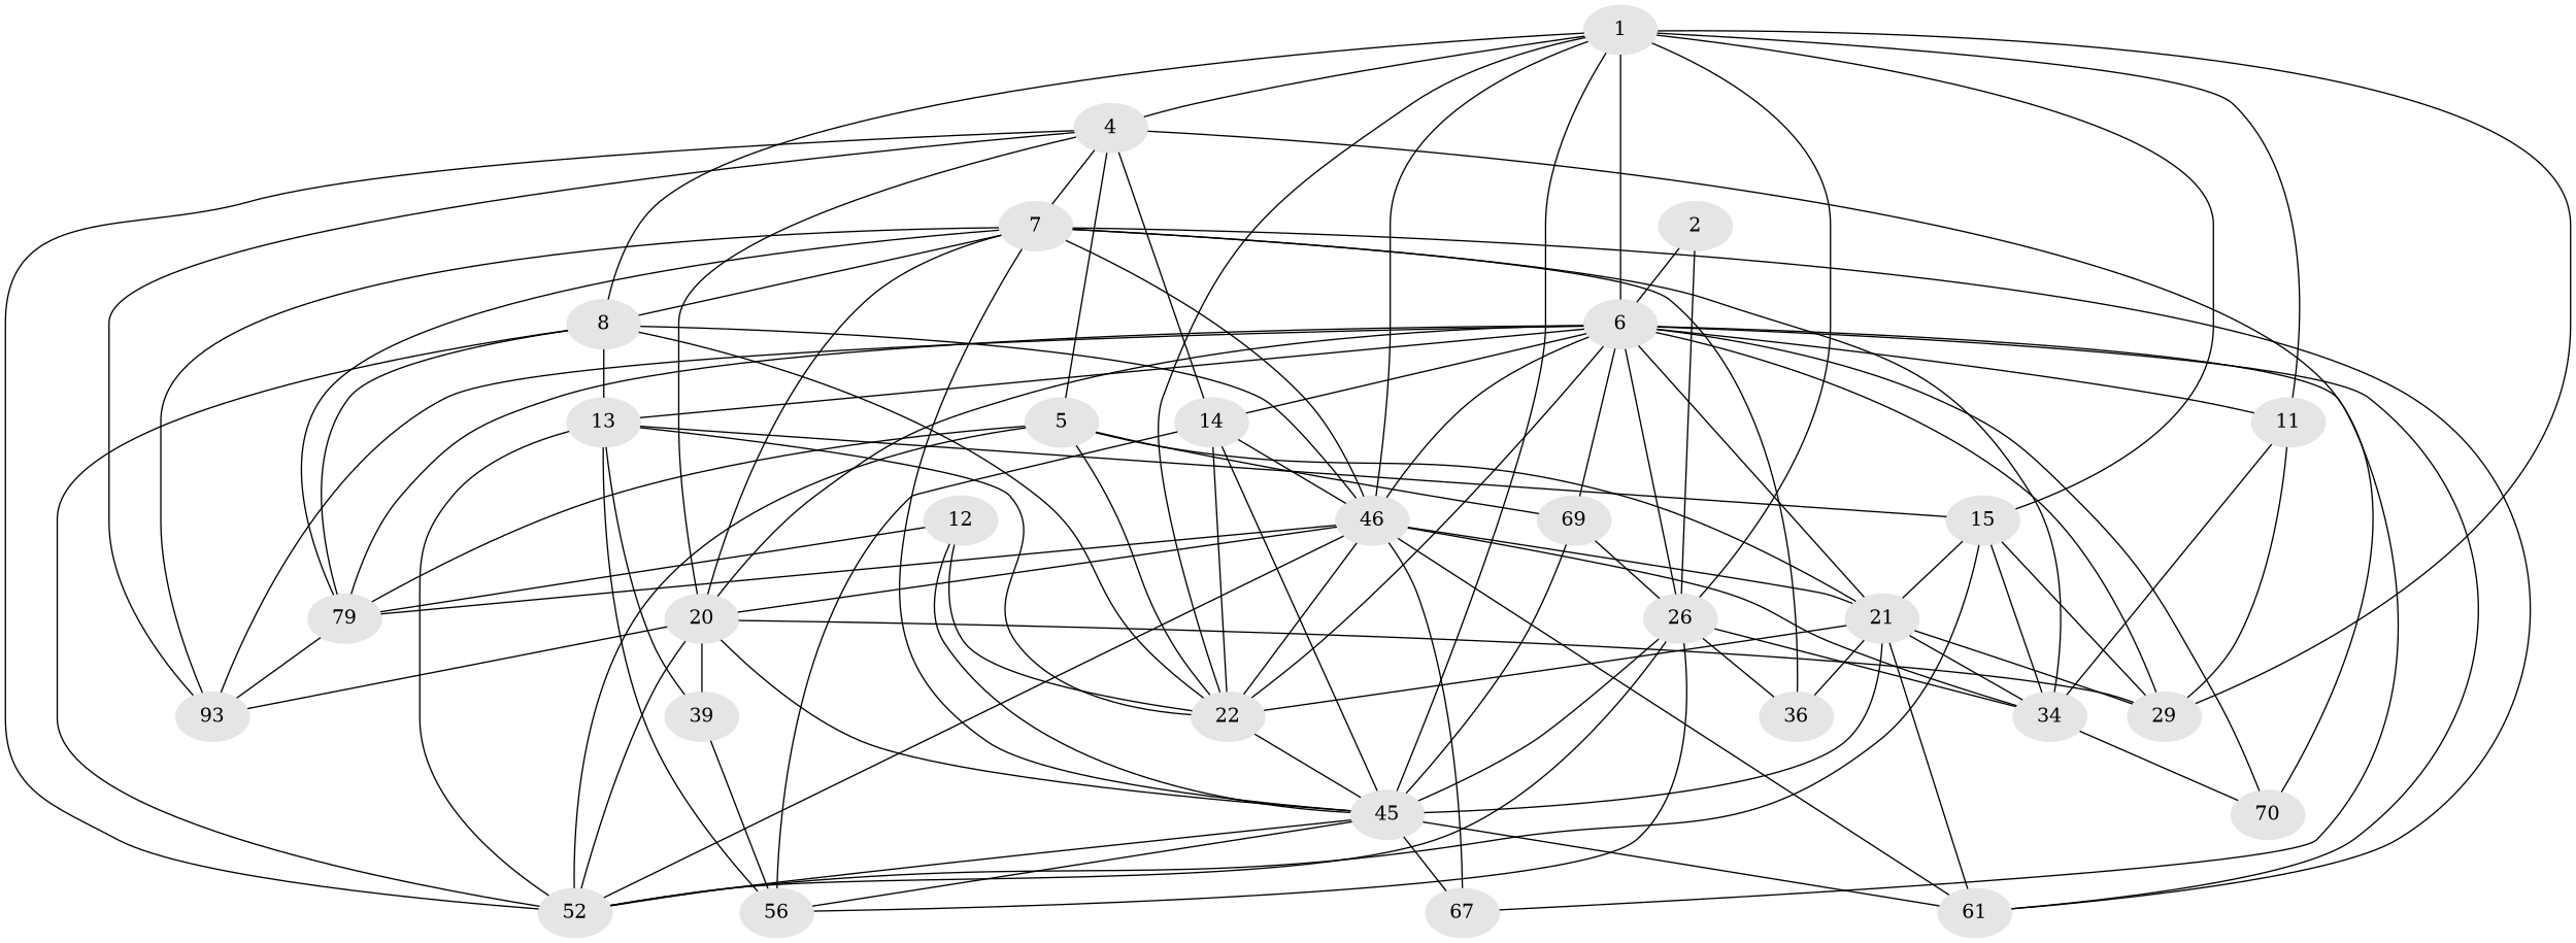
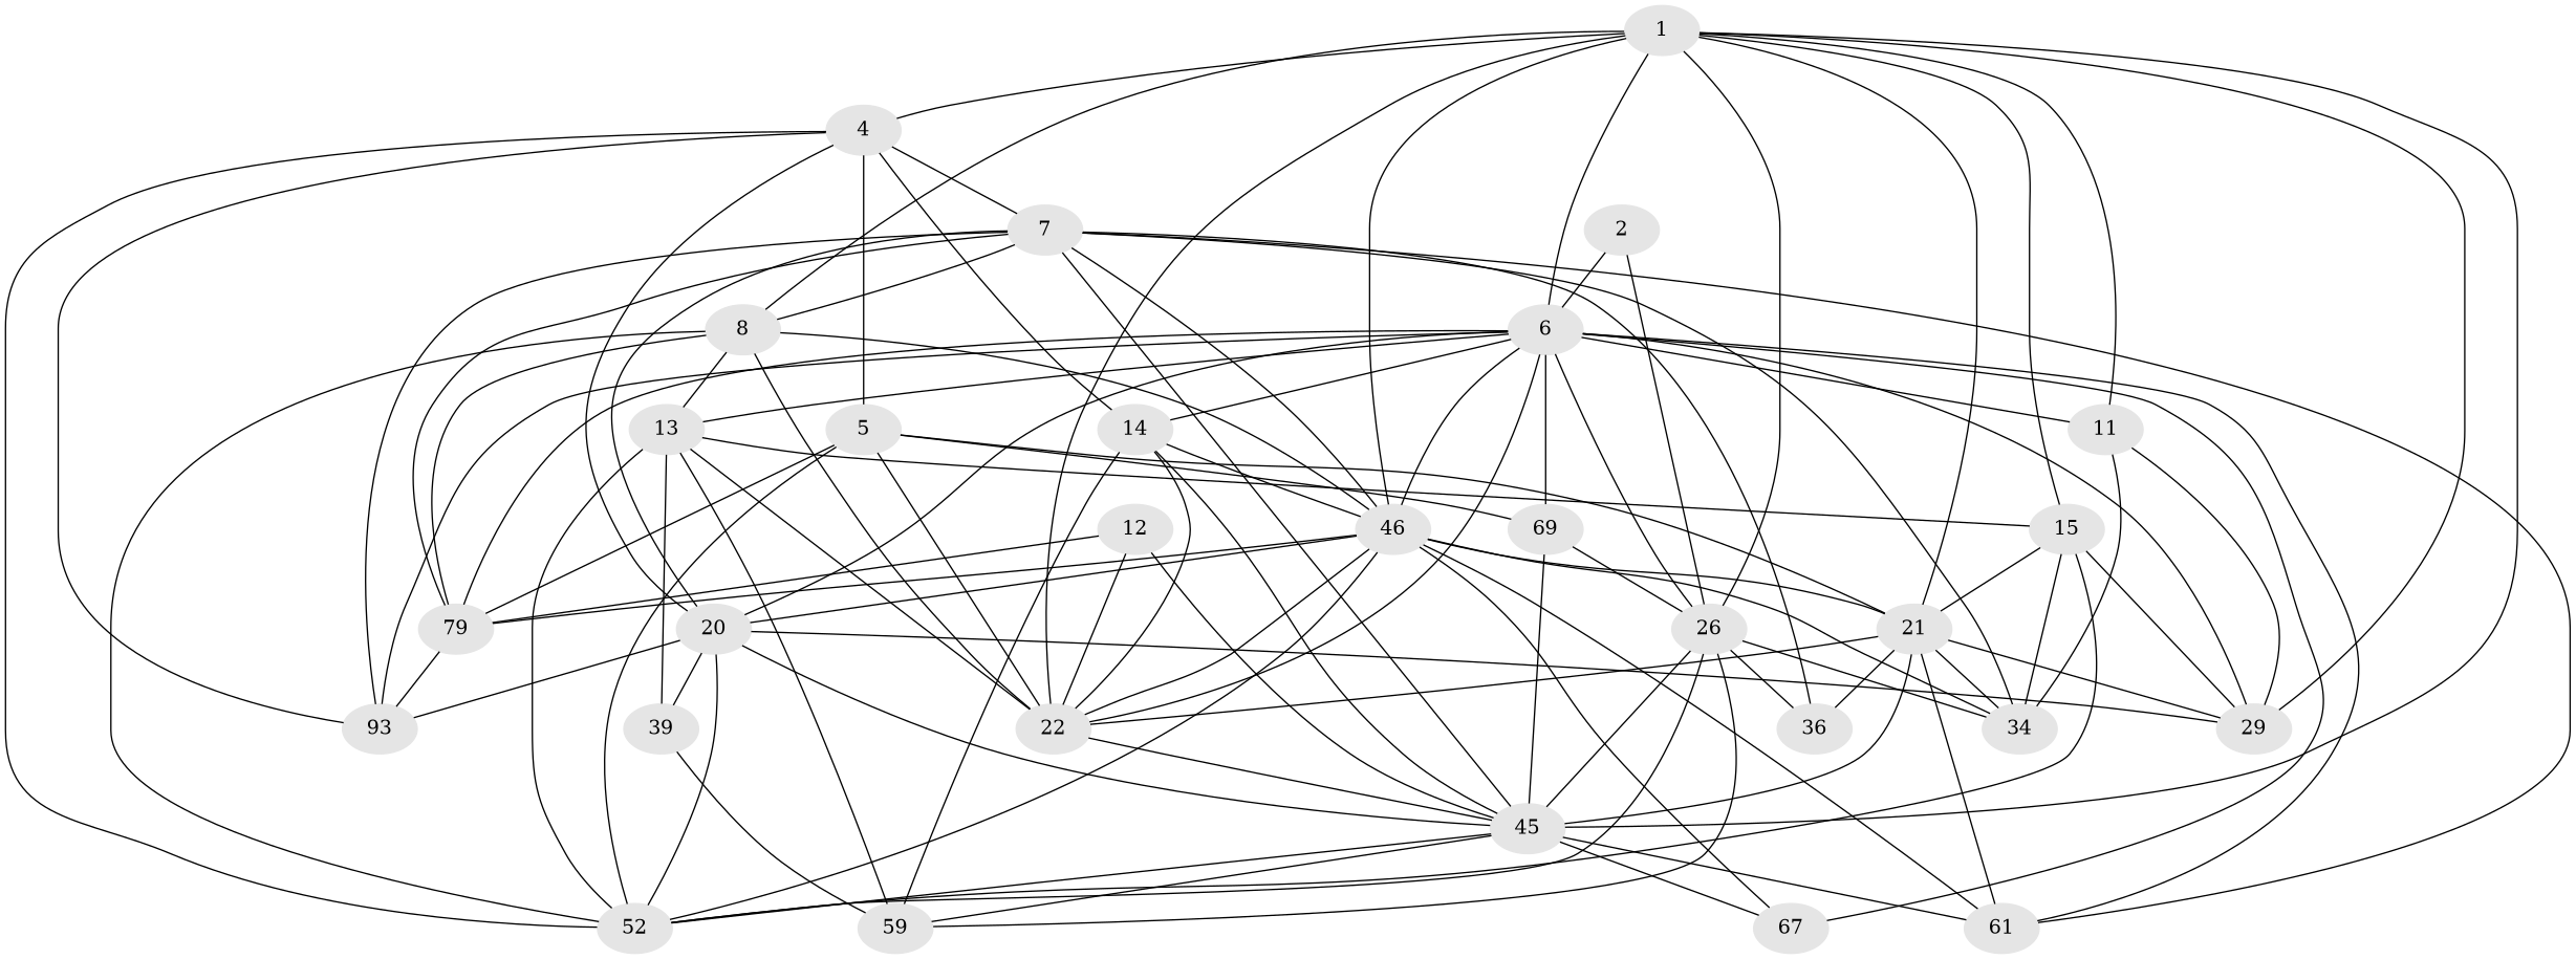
  graph {
    node [color=gray90 style=filled]
    1 [super="+33+3+46"]
    4 [super="+83+10+38+25"]
    6 [super="+24+31"]
    8 [super="+17+18+40"]
    11 [super="+23+57"]
    15
    n7 [label=46 super="+30+32+81"]
    22 [super="+82+54+90"]
    26 [super="+47+84"]
    29 [super="+64+51"]
    45 [super="+78+69+58"]
    5 [super="+44"]
    7 [super="+71+35+9"]
    14 [super="+94"]
    20 [super="+37+27"]
    52 [super="+73+63"]
-   70
    93
    n19 [label=69 super="+96"]
    21 [super="+41+76+49"]
    n21 [label=79 super="+77+86"]
    13 [super="+97+53+67"]
    n23 [label=67]
    61
    34 [super="+79+48"]
    36
-   59 [super="+72" label=56]
+   59 [super="+72"]
    2 [super="+28"]
    39 [super="+50"]
    12 [super="+65"]
    1 -- 4
    1 -- 6 [weight=3]
    1 -- 8
    1 -- 11 [weight=2]
    1 -- 15
    1 -- n7
    1 -- 22 [weight=2]
    1 -- 26
    1 -- 29
    1 -- 45
    4 -- 5 [weight=2]
    4 -- 7
    4 -- 14 [weight=2]
    4 -- 20
    4 -- 52
-   4 -- 70
    4 -- 93
    6 -- 11 [weight=2]
    6 -- n7
    6 -- 22 [weight=2]
    6 -- 26
    6 -- 29 [weight=2]
    6 -- 14
    6 -- 20 [weight=2]
-   6 -- 70
    6 -- 93 [weight=3]
    6 -- n19
-   6 -- 21 [weight=2]
+   1 -- 21 [weight=2]
    6 -- n21
    6 -- 13
    6 -- n23
    6 -- 61
    8 -- n7
    8 -- 22
    8 -- 52
    8 -- n21
    8 -- 13
    11 -- 29
    11 -- 34
    15 -- 29
    15 -- 52
    15 -- 21
    15 -- 34
    n7 -- 22
    n7 -- 20
    n7 -- 52
    n7 -- 21 [weight=2]
    n7 -- n21
    n7 -- n23
    n7 -- 61
    n7 -- 34
    22 -- 45
    26 -- 45 [weight=3]
    26 -- 52
    26 -- 34 [weight=3]
    26 -- 36
    26 -- 59
    45 -- 52
    45 -- n23
    45 -- 61
    45 -- 59
    5 -- 22
    5 -- 52 [weight=2]
    5 -- n19
    5 -- 21
    5 -- n21
    7 -- 8
    7 -- n7 [weight=2]
    7 -- 45
    7 -- 20
    7 -- 93
    7 -- n21
    7 -- 61
    7 -- 34
    7 -- 36 [weight=2]
    14 -- n7
    14 -- 22
    14 -- 45
    14 -- 59
    20 -- 29
    20 -- 45
    20 -- 52
    20 -- 93
    20 -- 39 [weight=2]
    n19 -- 26
    n19 -- 45
    21 -- 22
    21 -- 29
    21 -- 45
    21 -- 61
    21 -- 34
    21 -- 36
    n21 -- 93
    13 -- 15
    13 -- 22
    13 -- 52
    13 -- 59
    13 -- 39
-   34 -- 70
    2 -- 6 [weight=2]
    2 -- 26
    39 -- 59
    12 -- 22
    12 -- 45
    12 -- n21
  }
